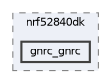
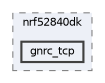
  digraph {
    compound=true
-   n1 [color=grey25 fillcolor="#edf0f7" fontname=Helvetica fontsize=10 height=0.2 label=gnrc_gnrc shape=box style="filled,bold" width=0.4]
+   n1 [color=grey25 fillcolor="#edf0f7" fontname=Helvetica fontsize=10 height=0.2 label=gnrc_tcp shape=box style="filled,bold" width=0.4]
    subgraph cluster_1 {
      bgcolor="#edf0f7"
      fontname=Helvetica
      fontsize=10
      label=nrf52840dk
      pencolor=grey50
      style="filled,dashed"
      n1
    }
  }
